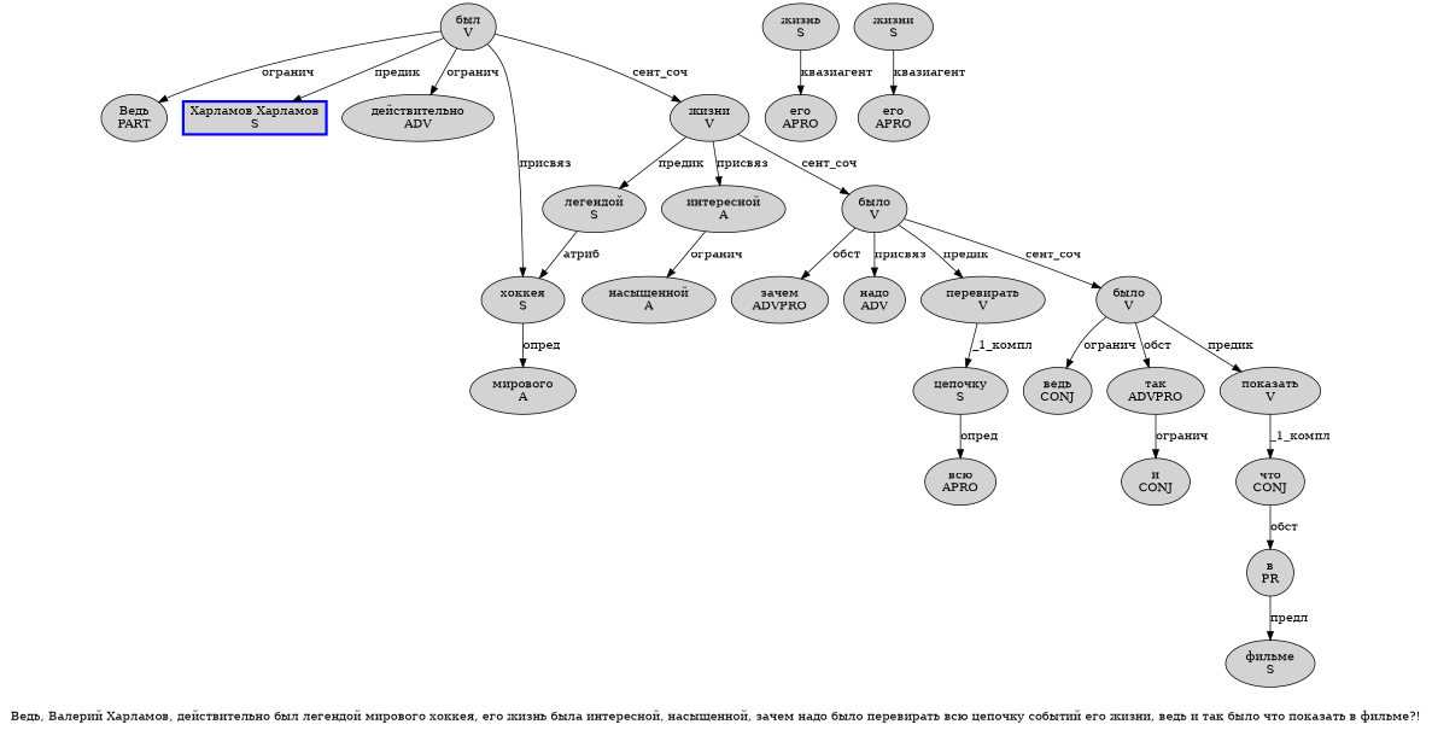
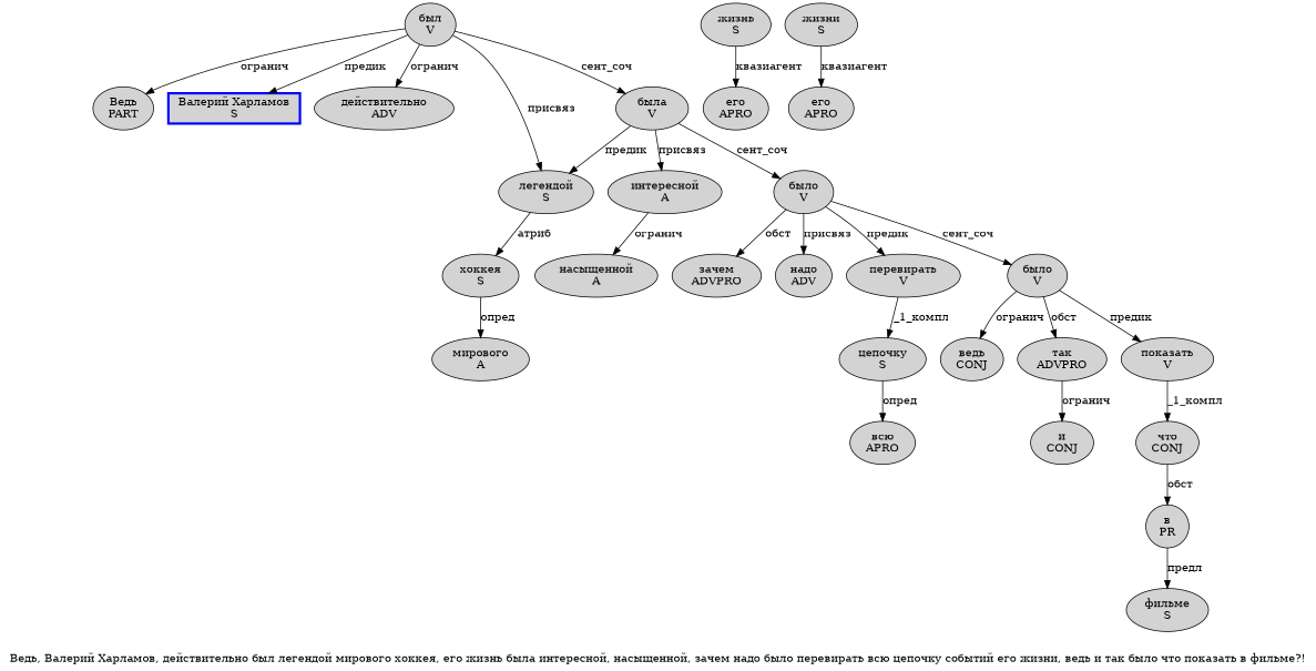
  digraph {
    label="Ведь, Валерий Харламов, действительно был легендой мирового хоккея, его жизнь была интересной, насыщенной, зачем надо было перевирать всю цепочку событий его жизни, ведь и так было что показать в фильме?!"
    node [fillcolor=lightgray penwidth=1 shape=ellipse style=filled]
    n1 [label="Ведь\nPART"]
-   n2 [color=blue label="Харламов Харламов\nS" penwidth=3 shape=box]
+   n2 [color=blue label="Валерий Харламов\nS" penwidth=3 shape=box]
    n3 [label="действительно\nADV"]
    n4 [label="был\nV"]
    n5 [label="легендой\nS"]
-   n6 [label="жизни\nV"]
+   n6 [label="была\nV"]
    n7 [label="хоккея\nS"]
    n8 [label="интересной\nA"]
    n9 [label="было\nV"]
    n10 [label="мирового\nA"]
    n11 [label="его\nAPRO"]
    n12 [label="жизнь\nS"]
    n13 [label="насыщенной\nA"]
    n14 [label="зачем\nADVPRO"]
    n15 [label="надо\nADV"]
    n16 [label="перевирать\nV"]
    n17 [label="было\nV"]
    n18 [label="цепочку\nS"]
    n19 [label="ведь\nCONJ"]
    n20 [label="так\nADVPRO"]
    n21 [label="показать\nV"]
    n22 [label="всю\nAPRO"]
    n23 [label="жизни\nS"]
    n24 [label="его\nAPRO"]
    n25 [label="и\nCONJ"]
    n26 [label="что\nCONJ"]
    n27 [label="в\nPR"]
    n28 [label="фильме\nS"]
    n4 -> n1 [label="огранич"]
    n4 -> n2 [label="предик"]
    n4 -> n3 [label="огранич"]
-   n4 -> n7 [label="присвяз"]
+   n4 -> n5 [label="присвяз"]
    n4 -> n6 [label="сент_соч"]
    n5 -> n7 [label="атриб"]
    n6 -> n5 [label="предик"]
    n6 -> n8 [label="присвяз"]
    n6 -> n9 [label="сент_соч"]
    n7 -> n10 [label="опред"]
    n8 -> n13 [label="огранич"]
    n9 -> n14 [label="обст"]
    n9 -> n15 [label="присвяз"]
    n9 -> n16 [label="предик"]
    n9 -> n17 [label="сент_соч"]
    n12 -> n11 [label="квазиагент"]
    n16 -> n18 [label="_1_компл"]
    n17 -> n19 [label="огранич"]
    n17 -> n20 [label="обст"]
    n17 -> n21 [label="предик"]
    n18 -> n22 [label="опред"]
    n20 -> n25 [label="огранич"]
    n21 -> n26 [label="_1_компл"]
    n23 -> n24 [label="квазиагент"]
    n26 -> n27 [label="обст"]
    n27 -> n28 [label="предл"]
  }
